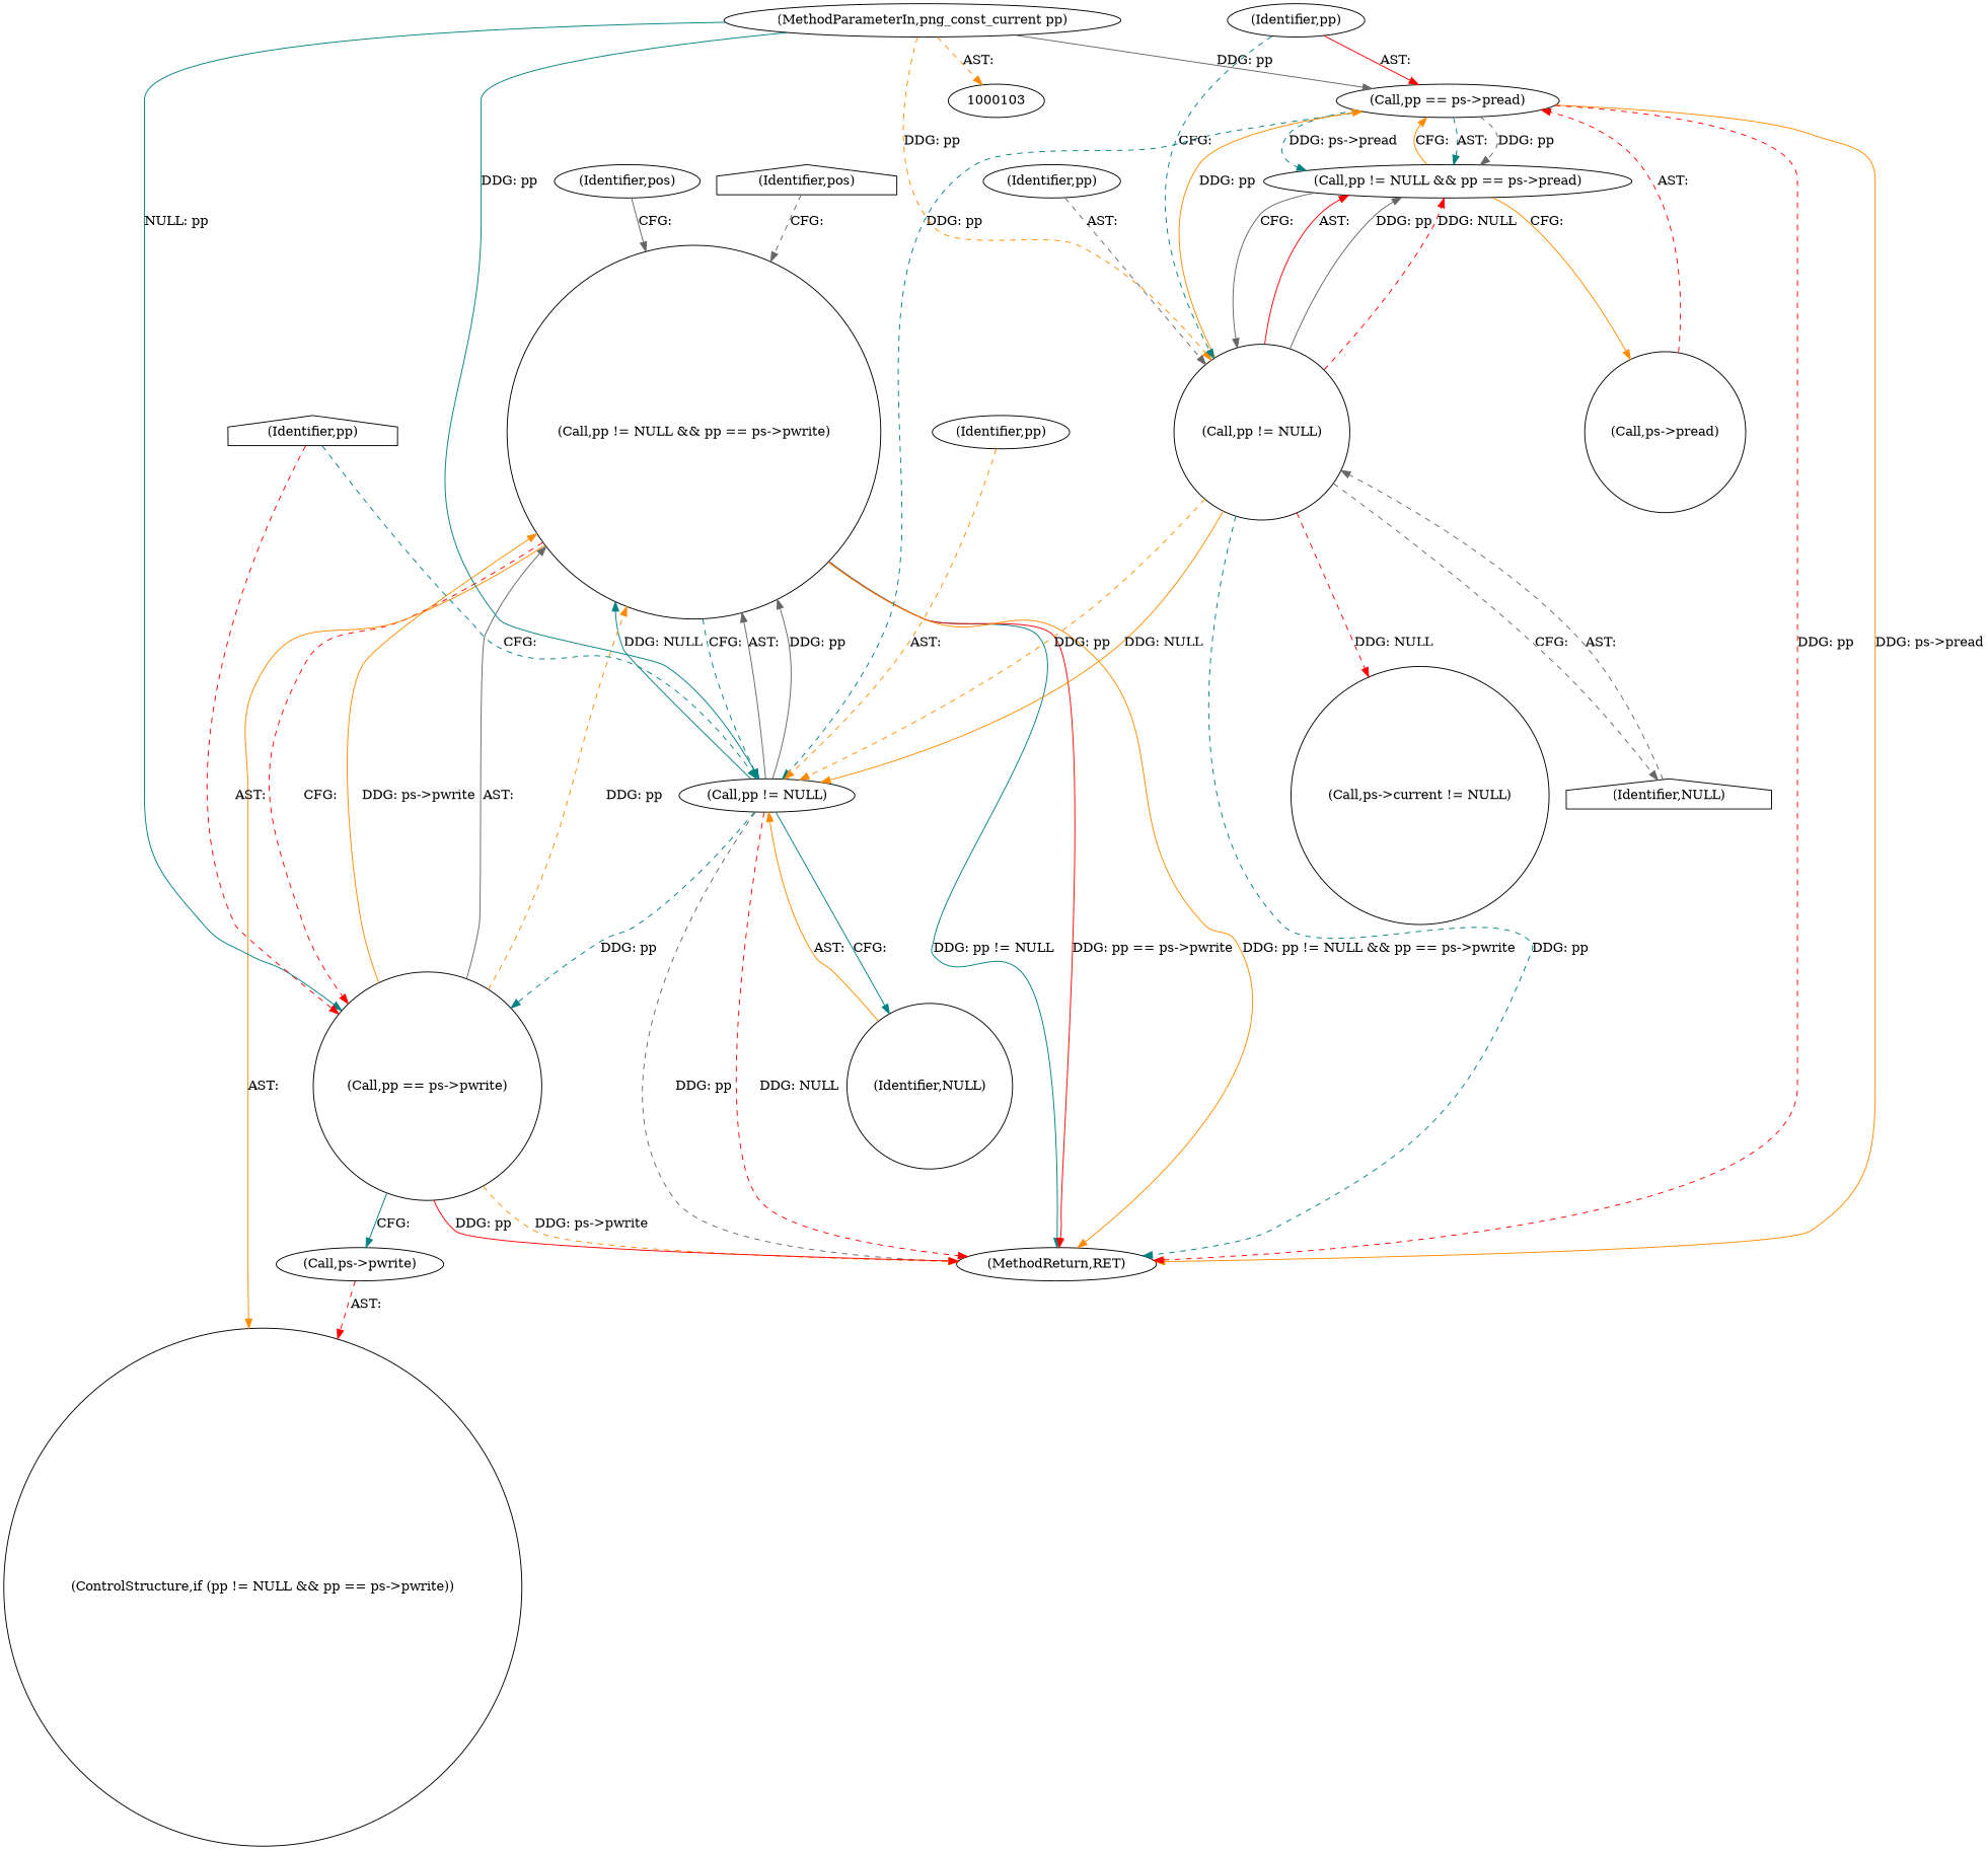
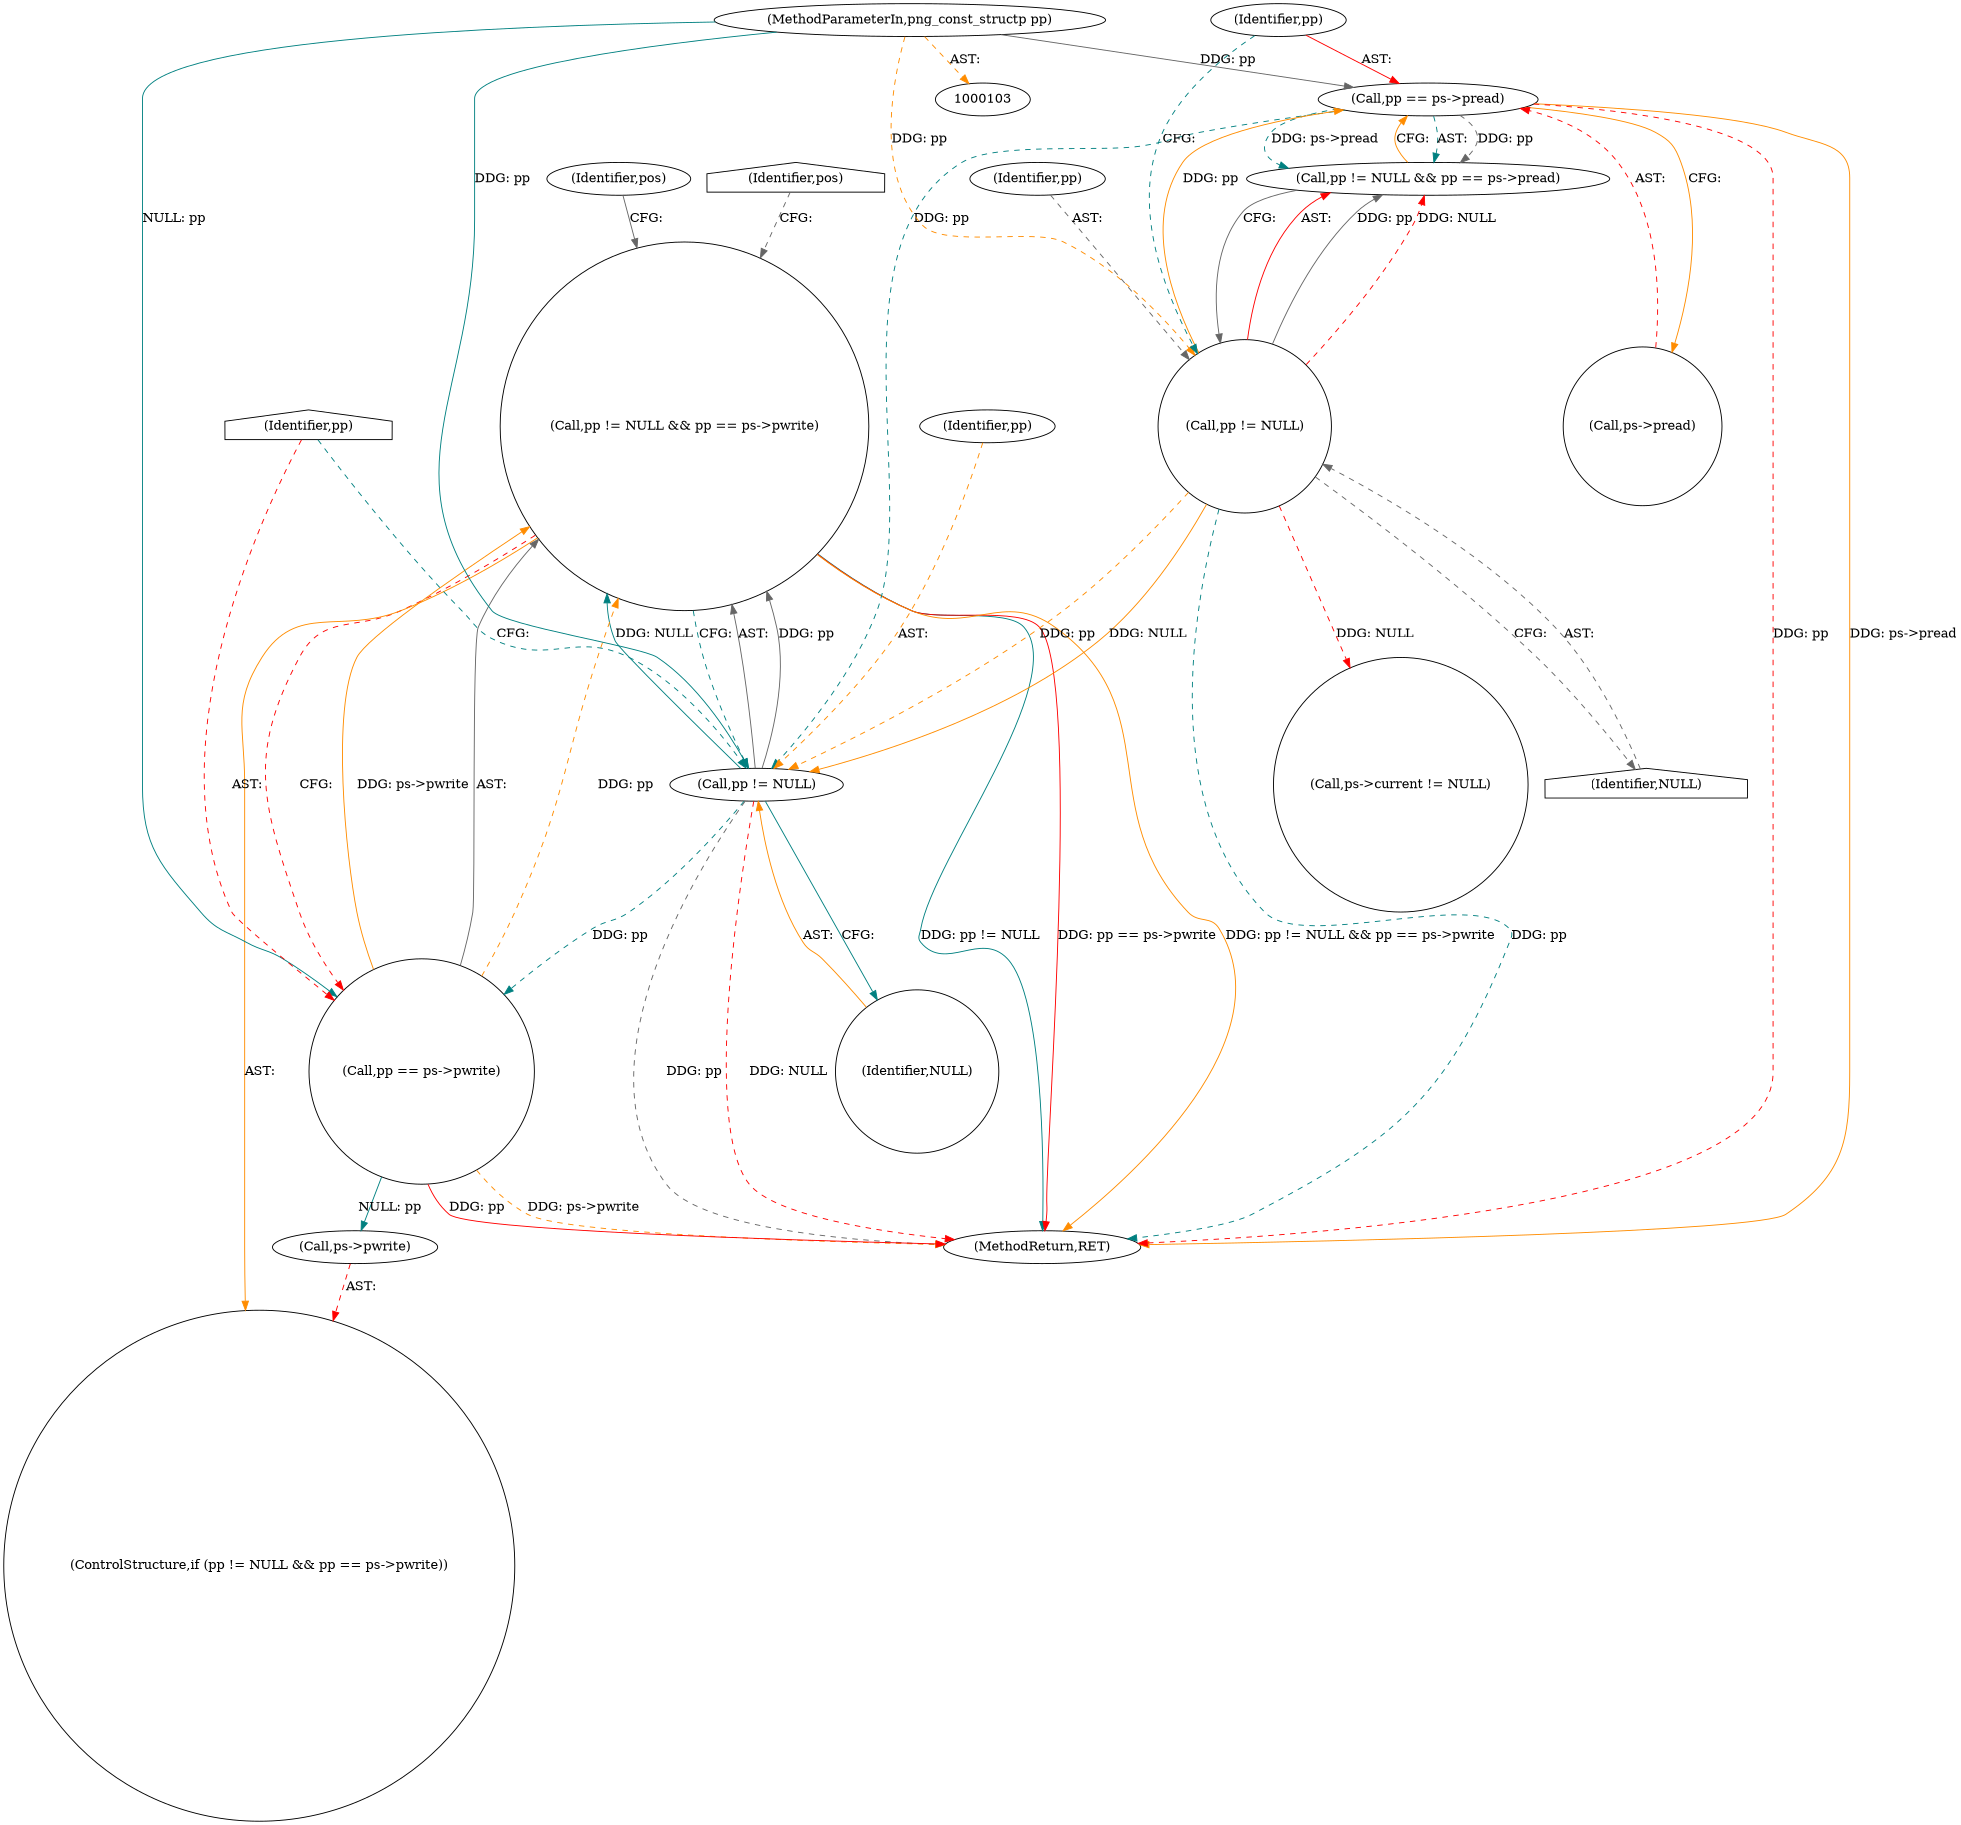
  digraph {
    node [shape=ellipse]
    edge [color=darkorange style=dashed]
    n1 [label="(Call,pp != NULL && pp == ps->pwrite)" shape=circle]
    n2 [label="(Call,pp != NULL)"]
    n3 [label="(Call,pp == ps->pwrite)" shape=circle]
    n4 [label="(MethodReturn,RET)"]
    n5 [label="(ControlStructure,if (pp != NULL && pp == ps->pwrite))" shape=circle]
    n6 [label="(Identifier,NULL)" shape=circle]
    n7 [label="(Call,ps->pwrite)"]
    n8 [label="(Call,pp == ps->pread)"]
    n9 [label="(Call,pp != NULL && pp == ps->pread)"]
    n10 [label="(Call,ps->pread)" shape=circle]
    n11 [label="(Call,pp != NULL)" shape=circle]
    n12 [label="(Call,ps->current != NULL)" shape=circle]
    n13 [label="(Identifier,NULL)" shape=house]
-   n14 [label="(MethodParameterIn,png_const_current pp)"]
+   n14 [label="(MethodParameterIn,png_const_structp pp)"]
    1000103
    n16 [label="(Identifier,pp)"]
    n17 [label="(Identifier,pp)" shape=house]
    n18 [label="(Identifier,pos)" shape=house]
    n19 [label="(Identifier,pp)"]
    n20 [label="(Identifier,pp)"]
    n21 [label="(Identifier,pos)"]
    n1 -> n2 [color=teal label="CFG: "]
    n1 -> n3 [color=red label="CFG: "]
    n1 -> n4 [color=teal label="DDG: pp != NULL" style=solid]
    n1 -> n4 [color=red label="DDG: pp == ps->pwrite" style=solid]
    n1 -> n4 [label="DDG: pp != NULL && pp == ps->pwrite" style=solid]
    n1 -> n5 [label="AST: " style=solid]
    n2 -> n1 [color=gray40 label="AST: " style=solid]
    n2 -> n1 [color=gray40 label="DDG: pp" style=solid]
    n2 -> n1 [color=teal label="DDG: NULL" style=solid]
    n2 -> n3 [color=teal label="DDG: pp"]
    n2 -> n4 [color=red label="DDG: NULL"]
    n2 -> n4 [color=gray40 label="DDG: pp"]
    n2 -> n6 [color=teal label="CFG: " style=solid]
    n3 -> n1 [color=gray40 label="AST: " style=solid]
    n3 -> n1 [label="DDG: pp"]
    n3 -> n1 [label="DDG: ps->pwrite" style=solid]
    n3 -> n4 [label="DDG: ps->pwrite"]
    n3 -> n4 [color=red label="DDG: pp" style=solid]
-   n3 -> n7 [color=teal label="CFG: " style=solid]
+   n3 -> n7 [color=teal label="NULL: pp" style=solid]
    n6 -> n2 [label="AST: " style=solid]
    n7 -> n5 [color=red label="AST: "]
    n8 -> n2 [color=teal label="DDG: pp"]
    n8 -> n4 [label="DDG: ps->pread" style=solid]
    n8 -> n4 [color=red label="DDG: pp"]
    n8 -> n9 [color=teal label="AST: "]
    n8 -> n9 [color=gray40 label="DDG: pp"]
    n8 -> n9 [color=teal label="DDG: ps->pread"]
-   n9 -> n10 [label="CFG: " style=solid]
+   n8 -> n10 [label="CFG: " style=solid]
    n9 -> n8 [label="CFG: " style=solid]
    n9 -> n11 [color=gray40 label="CFG: " style=solid]
    n10 -> n8 [color=red label="AST: "]
    n11 -> n2 [label="DDG: pp"]
    n11 -> n2 [label="DDG: NULL" style=solid]
    n11 -> n4 [color=teal label="DDG: pp"]
    n11 -> n8 [label="DDG: pp" style=solid]
    n11 -> n9 [color=red label="AST: " style=solid]
    n11 -> n9 [color=gray40 label="DDG: pp" style=solid]
    n11 -> n9 [color=red label="DDG: NULL"]
    n11 -> n12 [color=red label="DDG: NULL"]
    n11 -> n13 [color=gray40 label="CFG: "]
    n13 -> n11 [color=gray40 label="AST: "]
    n14 -> n2 [color=teal label="DDG: pp" style=solid]
    n14 -> n3 [color=teal label="NULL: pp" style=solid]
    n14 -> n8 [color=gray40 label="DDG: pp" style=solid]
    n14 -> n11 [label="DDG: pp"]
    n14 -> 1000103 [label="AST: "]
    n16 -> n2 [label="AST: "]
    n17 -> n2 [color=teal label="CFG: "]
    n17 -> n3 [color=red label="AST: "]
    n18 -> n1 [color=gray40 label="CFG: "]
    n19 -> n8 [color=red label="AST: " style=solid]
    n19 -> n11 [color=teal label="CFG: "]
    n20 -> n11 [color=gray40 label="AST: "]
    n21 -> n1 [color=gray40 label="CFG: " style=solid]
  }
